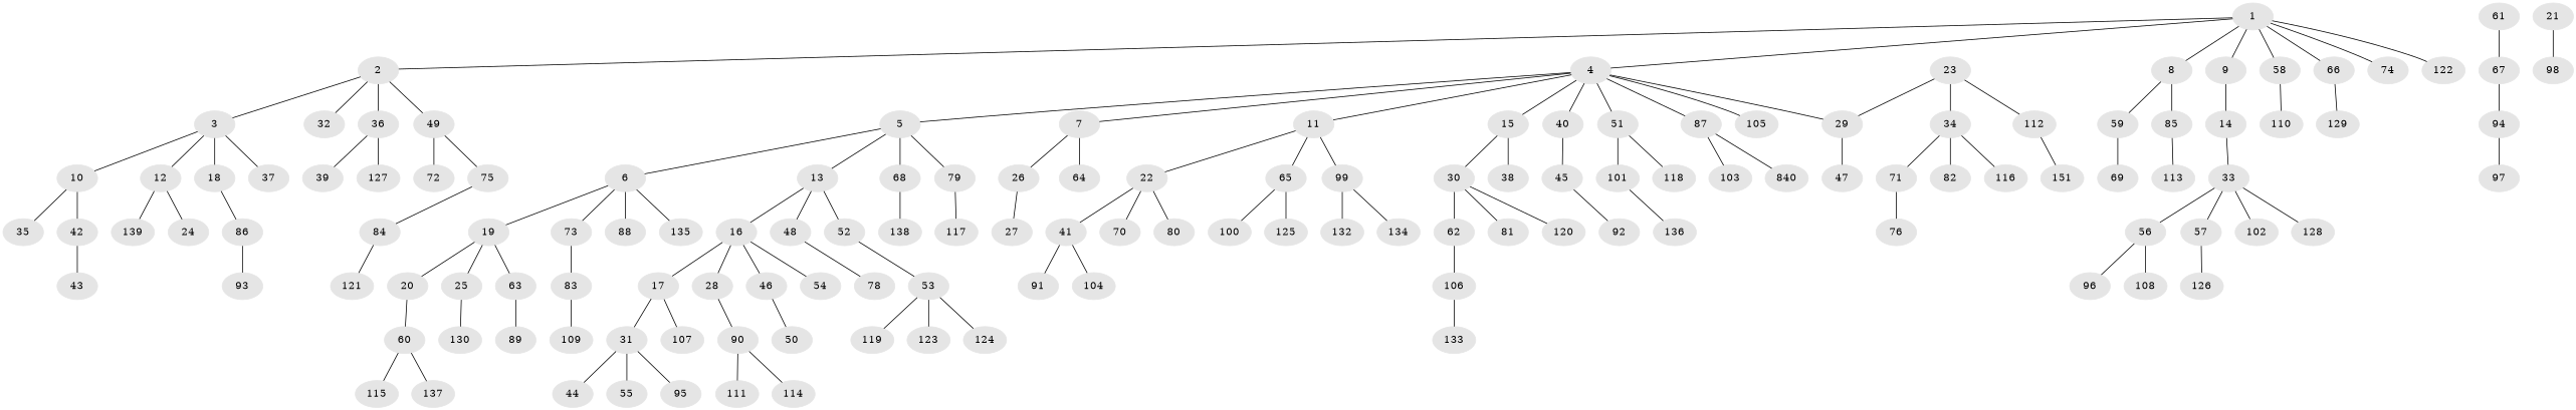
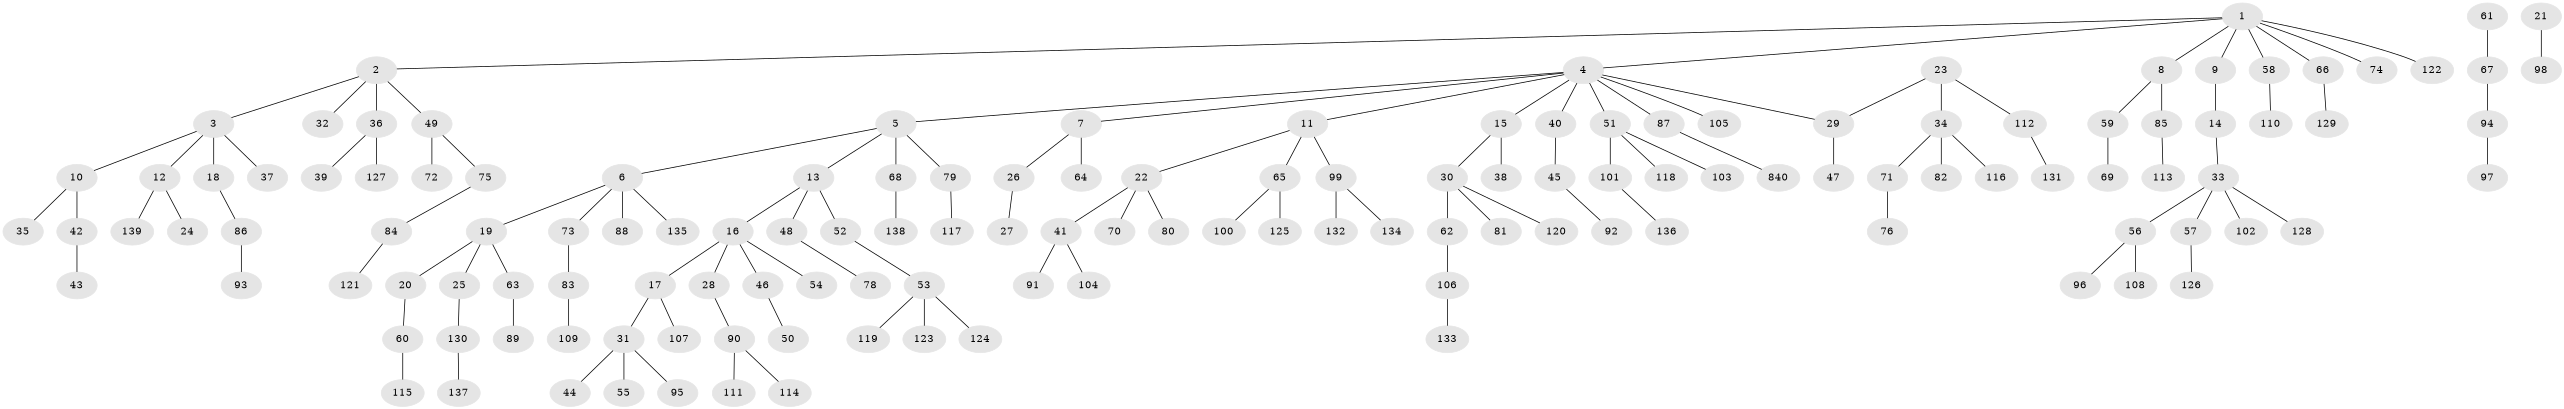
  graph {
    node [color=gray90 style=filled]
    1
    2
    4
    8
    9
    58
    66
    74
    122
    3
    32
    36
    49
    5
    7
    11
    15
    40
    51
    87
    105
    29
    59
    85
    14
    110
    129
    10
    12
    18
    37
    39
    127
    72
    75
    35
    42
    139
    24
    86
    6
    13
    68
    79
    26
    64
    22
    65
    99
    30
    38
    23
    34
    112
    45
    101
    118
    103
    n59 [label=840]
    19
    73
    88
    135
    16
    48
    52
    138
    117
    20
    25
    63
    83
    27
    69
    113
    33
    61
    67
    43
    41
    70
    80
    100
    125
    132
    134
    17
    28
    46
    54
    78
    53
    56
    57
    102
    128
    62
    81
    120
    31
    107
    90
    50
    44
    55
    95
    93
    60
    21
    98
    130
    89
    115
    137
    91
    104
    47
    71
    82
    116
-   131 [label=151]
+   131
    111
    114
    106
    96
    108
    126
    76
    92
    84
    136
    119
    123
    124
    94
    133
    97
    109
    121
    1 -- 2
    1 -- 4
    1 -- 8
    1 -- 9
    1 -- 58
    1 -- 66
    1 -- 74
    1 -- 122
    2 -- 3
    2 -- 32
    2 -- 36
    2 -- 49
    4 -- 5
    4 -- 7
    4 -- 11
    4 -- 15
    4 -- 40
    4 -- 51
    4 -- 87
    4 -- 105
    4 -- 29
    8 -- 59
    8 -- 85
    9 -- 14
    58 -- 110
    66 -- 129
    3 -- 10
    3 -- 12
    3 -- 18
    3 -- 37
    36 -- 39
    36 -- 127
    49 -- 72
    49 -- 75
    5 -- 6
    5 -- 13
    5 -- 68
    5 -- 79
    7 -- 26
    7 -- 64
    11 -- 22
    11 -- 65
    11 -- 99
    15 -- 30
    15 -- 38
    40 -- 45
    51 -- 101
    51 -- 118
-   87 -- 103
+   51 -- 103
    87 -- n59
    29 -- 47
    59 -- 69
    85 -- 113
    14 -- 33
    10 -- 35
    10 -- 42
    12 -- 139
    12 -- 24
    18 -- 86
    75 -- 84
    42 -- 43
    86 -- 93
    6 -- 19
    6 -- 73
    6 -- 88
    6 -- 135
    13 -- 16
    13 -- 48
    13 -- 52
    68 -- 138
    79 -- 117
    26 -- 27
    22 -- 41
    22 -- 70
    22 -- 80
    65 -- 100
    65 -- 125
    99 -- 132
    99 -- 134
    30 -- 62
    30 -- 81
    30 -- 120
    23 -- 29
    23 -- 34
    23 -- 112
    34 -- 71
    34 -- 82
    34 -- 116
    112 -- 131
    45 -- 92
    101 -- 136
    19 -- 20
    19 -- 25
    19 -- 63
    73 -- 83
    16 -- 17
    16 -- 28
    16 -- 46
    16 -- 54
    48 -- 78
    52 -- 53
    20 -- 60
    25 -- 130
    63 -- 89
    83 -- 109
    33 -- 56
    33 -- 57
    33 -- 102
    33 -- 128
    61 -- 67
    67 -- 94
    41 -- 91
    41 -- 104
    17 -- 31
    17 -- 107
    28 -- 90
    46 -- 50
    53 -- 119
    53 -- 123
    53 -- 124
    56 -- 96
    56 -- 108
    57 -- 126
    62 -- 106
    31 -- 44
    31 -- 55
    31 -- 95
    90 -- 111
    90 -- 114
    60 -- 115
-   60 -- 137
+   130 -- 137
    21 -- 98
    71 -- 76
    106 -- 133
    84 -- 121
    94 -- 97
  }
